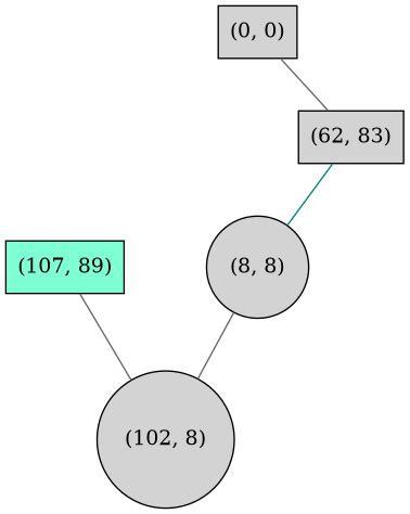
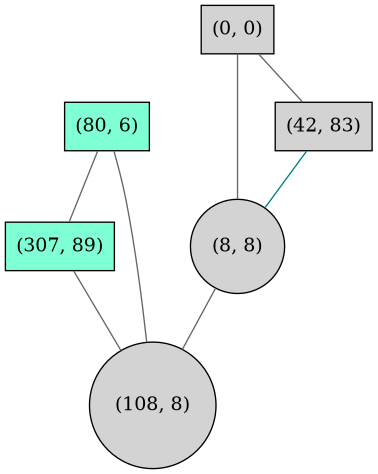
  graph {
    node [fillcolor=lightgrey shape=box style=filled]
    edge [color=gray40 weight=3]
-   "(107, 89)" [fillcolor=aquamarine]
-   "(108, 8)" [shape=circle label="(102, 8)"]
+   "(80, 6)" [fillcolor=aquamarine]
+   "(107, 89)" [fillcolor=aquamarine label="(307, 89)"]
+   "(108, 8)" [shape=circle]
    "(8, 8)" [shape=circle]
-   "(42, 83)" [label="(62, 83)"]
+   "(42, 83)"
    "(0, 0)"
+   "(80, 6)" -- "(107, 89)"
+   "(80, 6)" -- "(108, 8)"
    "(107, 89)" -- "(108, 8)" [weight=1]
    "(8, 8)" -- "(108, 8)"
    "(42, 83)" -- "(8, 8)" [color=teal weight=1]
+   "(0, 0)" -- "(8, 8)" [weight=4]
    "(0, 0)" -- "(42, 83)" [weight=1]
  }
